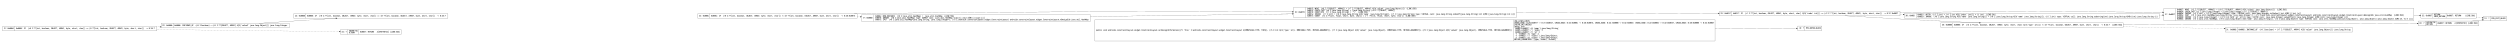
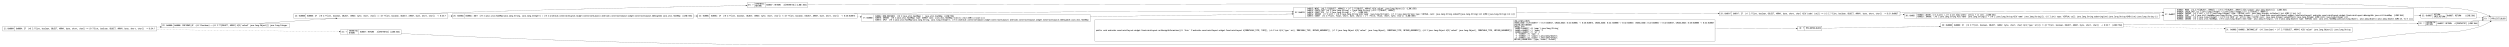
  digraph {
    fontname="Roboto Mono"
    rankdir=LR
    node [fontname="Roboto Mono" shape=record]
    edge [fontname="Roboto Mono"]
    n1 [label="{18\:\ ?|MTH_ENTER_BLOCK\l}"]
    n2 [label="{20\:\ 0x0000|0x0000: IF  (r6 I:??[int, boolean, OBJECT, ARRAY, byte, short, char] A[D('type' int)]) != (0 ??[int, boolean, OBJECT, ARRAY, byte, short, char])  \-\> B:33:?  (LINE:554)\l}"]
    n3 [label="{21\:\ 0x0002|0x0002: INSTANCE_OF  (r0 I:boolean) = (r7 I:??[OBJECT, ARRAY] A[D('value1' java.lang.Object)]) java.lang.String \l}"]
    n4 [label="{33\:\ ?|SYNTHETIC\lRETURN\l|0x0037: RETURN   A[SYNTHETIC] (LINE:566)\l}"]
    n5 [label="{19\:\ ?|MTH_EXIT_BLOCK\l}"]
    n6 [label="{22\:\ 0x0004|0x0004: IF  (r0 I:??[int, boolean, OBJECT, ARRAY, byte, short, char]) == (0 ??[int, boolean, OBJECT, ARRAY, byte, short, char])  \-\> B:34:? \l}"]
    n7 [label="{23\:\ 0x0006|0x0006: INSTANCE_OF  (r0 I:boolean) = (r8 I:??[OBJECT, ARRAY] A[D('value2' java.lang.Object)]) java.lang.Integer \l}"]
    n8 [label="{34\:\ ?|SYNTHETIC\lRETURN\l|0x0037: RETURN   A[SYNTHETIC] (LINE:566)\l}"]
    n9 [label="{24\:\ 0x0008|0x0008: IF  (r0 I:??[int, boolean, OBJECT, ARRAY, byte, short, char]) == (0 ??[int, boolean, OBJECT, ARRAY, byte, short, char])  \-\> B:35:? \l}"]
+   n10 [label="{25\:\ 0x000a|0x000a: IGET  (r0 I:java.util.HashMap\<java.lang.String, java.lang.Integer\>) = (r5 I:androidx.constraintlayout.widget.ConstraintLayout) androidx.constraintlayout.widget.ConstraintLayout.mDesignIds java.util.HashMap  (LINE:555)\l}"]
+   n11 [label="{35\:\ ?|SYNTHETIC\lRETURN\l|0x0037: RETURN   A[SYNTHETIC] (LINE:566)\l}"]
    n12 [label="{26\:\ 0x000c|0x000c: IF  (r0 I:??[int, boolean, OBJECT, ARRAY, byte, short, char]) != (0 ??[int, boolean, OBJECT, ARRAY, byte, short, char])  \-\> B:28:0x0015 \l}"]
    n13 [label="{27\:\ 0x000e|0x000e: NEW_INSTANCE  (r0 I:java.util.HashMap) =  java.util.HashMap  (LINE:556)\l0x0010: INVOKE  (r0 I:java.util.HashMap) type: DIRECT call: java.util.HashMap.\<init\>():void A[MD:():void (c)]\l0x0013: IPUT  (r0 I:java.util.HashMap\<java.lang.String, java.lang.Integer\>), (r5 I:androidx.constraintlayout.widget.ConstraintLayout) androidx.constraintlayout.widget.ConstraintLayout.mDesignIds java.util.HashMap \l}"]
    n14 [label="{28\:\ 0x0015|0x0015: MOVE  (r0 I:??[OBJECT, ARRAY]) = (r7 I:??[OBJECT, ARRAY] A[D('value1' java.lang.Object)])  (LINE:558)\l0x0016: CHECK_CAST (r0 I:java.lang.String) = (java.lang.String) (r0 I:??[OBJECT, ARRAY]) \l0x0018: CONST_STR  (r1 I:java.lang.String) =  \"\/\"  (LINE:559)\l0x001a: INVOKE  (r1 I:int) = (r0 I:java.lang.String A[D('name' java.lang.String)]), (r1 I:java.lang.String) type: VIRTUAL call: java.lang.String.indexOf(java.lang.String):int A[MD:(java.lang.String):int (c)]\l0x001e: CONST  (r2 I:??[int, float, short, byte, char]) = (\-1 ??[int, float, short, byte, char])  (LINE:560)\l}"]
    n15 [label="{29\:\ 0x001f|0x001f: IF  (r1 I:??[int, boolean, OBJECT, ARRAY, byte, short, char] A[D('index' int)]) == (r2 I:??[int, boolean, OBJECT, ARRAY, byte, short, char])  \-\> B:31:0x0027 \l}"]
    n16 [label="{30\:\ 0x0021|0x0021: ARITH  (r2 I:int) = (r1 I:int A[D('index' int)]) + (1 int)  (LINE:561)\l0x0023: INVOKE  (r0 I:java.lang.String A[D('name' java.lang.String)]) = (r0 I:java.lang.String A[D('name' java.lang.String)]), (r2 I:int) type: VIRTUAL call: java.lang.String.substring(int):java.lang.String A[MD:(int):java.lang.String (c)]\l}"]
    n17 [label="{31\:\ 0x0027|0x0027: MOVE  (r2 I:??[OBJECT, ARRAY]) = (r8 I:??[OBJECT, ARRAY] A[D('value2' java.lang.Object)])  (LINE:563)\l0x0028: CHECK_CAST (r2 I:java.lang.Integer) = (java.lang.Integer) (r2 I:??[OBJECT, ARRAY]) \l0x002a: INVOKE  (r2 I:int) = (r2 I:java.lang.Integer) type: VIRTUAL call: java.lang.Integer.intValue():int A[MD:():int (c)]\l0x002e: IGET  (r3 I:java.util.HashMap\<java.lang.String, java.lang.Integer\>) = (r5 I:androidx.constraintlayout.widget.ConstraintLayout) androidx.constraintlayout.widget.ConstraintLayout.mDesignIds java.util.HashMap  (LINE:564)\l0x0030: INVOKE  (r4 I:java.lang.Integer) = (r2 I:int A[D('id' int)]) type: STATIC call: java.lang.Integer.valueOf(int):java.lang.Integer A[MD:(int):java.lang.Integer (c)]\l0x0034: INVOKE  (r3 I:java.util.HashMap), (r0 I:java.lang.Object A[D('name' java.lang.String)]), (r4 I:java.lang.Object) type: VIRTUAL call: java.util.HashMap.put(java.lang.Object, java.lang.Object):java.lang.Object A[MD:(K, V):V (c)]\l}"]
    n18 [label="{32\:\ 0x0037|RETURN\lORIG_RETURN\l|0x0037: RETURN    (LINE:566)\l}"]
    n19 [label="{public void androidx.constraintlayout.widget.ConstraintLayout.setDesignInformation((r5 'this' I:androidx.constraintlayout.widget.ConstraintLayout A[IMMUTABLE_TYPE, THIS]), (r6 I:int A[D('type' int), IMMUTABLE_TYPE, METHOD_ARGUMENT]), (r7 I:java.lang.Object A[D('value1' java.lang.Object), IMMUTABLE_TYPE, METHOD_ARGUMENT]), (r8 I:java.lang.Object A[D('value2' java.lang.Object), IMMUTABLE_TYPE, METHOD_ARGUMENT]))  | USE_LINES_HINTS\lCROSS_EDGE: B:29:0x001f \-\> B:31:0x0027, CROSS_EDGE: B:26:0x000c \-\> B:28:0x0015, CROSS_EDGE: B:24:0x0008 \-\> B:32:0x0037, CROSS_EDGE: B:22:0x0004 \-\> B:32:0x0037, CROSS_EDGE: B:20:0x0000 \-\> B:32:0x0037\lINLINE_NOT_NEEDED\lDebug Info:\l  0x0018\-0x0037: r0 'name' Ljava\/lang\/String;\l  0x001e\-0x0037: r1 'index' I\l  0x002e\-0x0037: r2 'id' I\l  \-1 \-0x0037: r6 'type' I\l  \-1 \-0x0037: r7 'value1' Ljava\/lang\/Object;\l  \-1 \-0x0037: r8 'value2' Ljava\/lang\/Object;\lMETHOD_PARAMETERS: [type, value1, value2]\l}"]
-   n15 -> n2
+   n1 -> n2
    n2 -> n3 [style=dashed]
    n2 -> n4
    n4 -> n5
    n6 -> n7 [style=dashed]
    n6 -> n8 [style=dashed]
    n7 -> n9
+   n8 -> n5
+   n9 -> n10 [style=dashed]
+   n9 -> n11
+   n10 -> n12
+   n11 -> n5
    n12 -> n13 [style=dashed]
    n12 -> n14
    n13 -> n14
    n14 -> n15
    n15 -> n16 [style=dashed]
    n15 -> n17
    n16 -> n17 [style=dashed]
    n17 -> n18
    n18 -> n5 [style=dashed]
    n19 -> n1
  }
